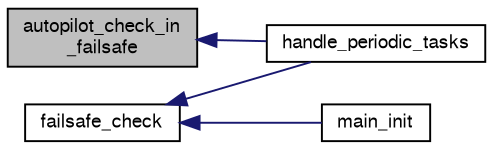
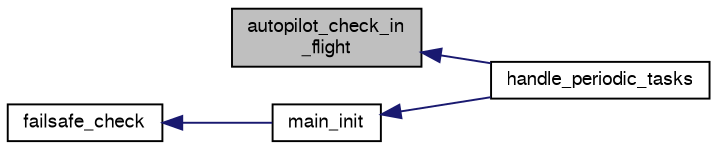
  digraph {
    rankdir=LR
    node [color=black fillcolor=white fontname=FreeSans fontsize=10 shape=record style=filled]
    edge [color=midnightblue dir=back fontname=FreeSans fontsize=10 labelfontname=FreeSans labelfontsize=10 style=solid]
-   n1 [fillcolor=grey75 fontcolor=black height=0.2 label="autopilot_check_in\l_failsafe" width=0.4]
+   n1 [fillcolor=grey75 fontcolor=black height=0.2 label="autopilot_check_in\l_flight" width=0.4]
    n2 [height=0.2 label=handle_periodic_tasks width=0.4]
    n3 [height=0.2 label=failsafe_check width=0.4]
    n4 [height=0.2 label=main_init width=0.4]
    n1 -> n2
-   n3 -> n2
+   n4 -> n2
    n3 -> n4
  }
